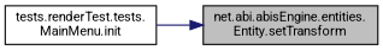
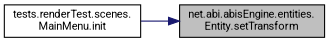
  digraph {
    rankdir=RL
    fontname=Roboto
    node [color=black fontname=Roboto fontsize=10 shape=record style=filled]
    n1 [fillcolor=grey75 fontcolor=black height=0.2 label="net.abi.abisEngine.entities.\lEntity.setTransform" width=0.4]
-   n2 [fillcolor=white height=0.2 label="tests.renderTest.tests.\lMainMenu.init" width=0.4]
+   n2 [fillcolor=white height=0.2 label="tests.renderTest.scenes.\lMainMenu.init" width=0.4]
    n1 -> n2 [color=midnightblue dir=back fontname=Roboto fontsize=10 labelfontname=Helvetica labelfontsize=10 style=solid]
  }
